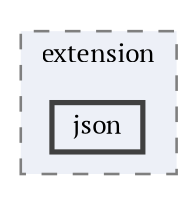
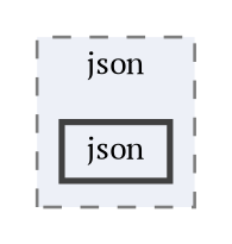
  digraph {
    compound=true
    rankdir=LR
    fontname="PT Serif"
    n1 [color=grey25 fillcolor="#edf0f7" fontname="PT Serif" fontsize=10 height=0.2 label=json shape=box style="filled,bold" width=0.4]
    subgraph cluster_1 {
      bgcolor="#edf0f7"
      fontsize=10
-     label=extension
+     label=json
      pencolor=grey50
      style="filled,dashed"
      n1
    }
  }
